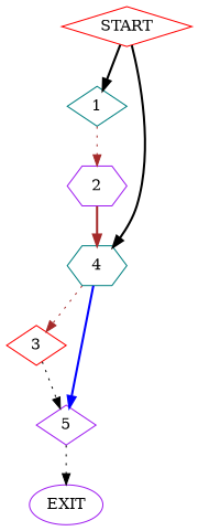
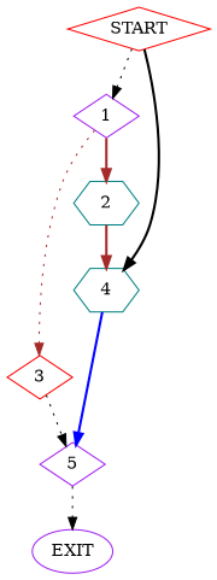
  digraph {
    node [color=teal shape=diamond]
    edge [color=black style=bold]
    n1 [color=red label=START]
-   1
+   1 [color=purple]
    4 [shape=hexagon]
-   2 [color=purple shape=hexagon]
+   2 [shape=hexagon]
    3 [color=red]
    5 [color=purple]
    n7 [color=purple label=EXIT shape=ellipse]
-   n1 -> 1
+   n1 -> 1 [style=dotted]
    n1 -> 4
-   1 -> 2 [color=brown style=dotted]
-   4 -> 3 [color=brown style=dotted]
+   1 -> 2 [color=brown]
+   1 -> 3 [color=brown style=dotted]
    4 -> 5 [color=blue]
    2 -> 4 [color=brown]
    3 -> 5 [style=dotted]
    5 -> n7 [style=dotted]
  }
